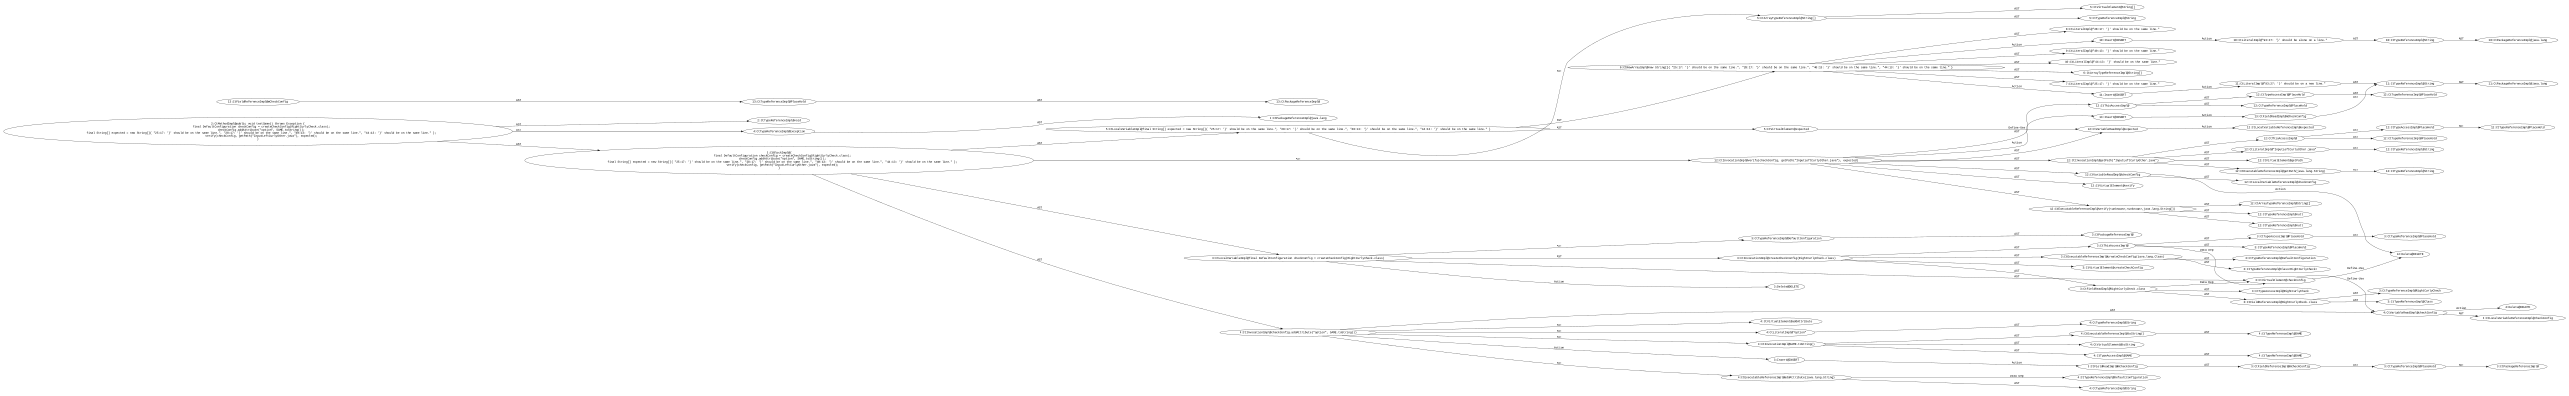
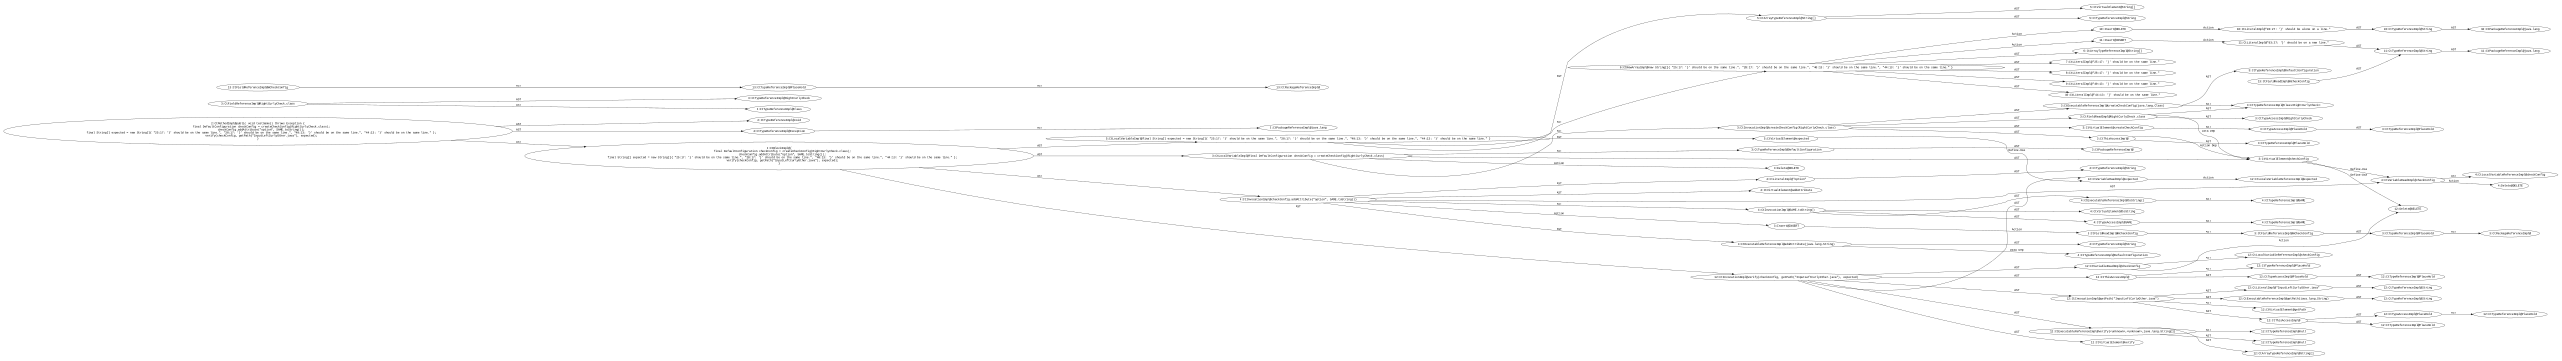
  digraph {
    fontname="Liberation Mono"
    rankdir=LR
    node [fontname="Liberation Mono" shape=ellipse]
    edge [fontname="Liberation Mono"]
    n1 [label="2:CtTypeReferenceImpl@void"]
    n2 [label="4:CtTypeReferenceImpl@Exception"]
    n3 [label="2:CtPackageReferenceImpl@java.lang"]
    n4 [label="3:CtTypeReferenceImpl@DefaultConfiguration"]
    n5 [label="3:CtPackageReferenceImpl@"]
    n6 [label="3:CtExecutableReferenceImpl@createCheckConfig(java.lang.Class)"]
    n7 [label="3:CtTypeReferenceImpl@DefaultConfiguration"]
    n8 [label="3:CtTypeReferenceImpl@Class<RightCurlyCheck>"]
    n9 [label="3:CtVirtualElement@createCheckConfig"]
    n10 [label="3:CtTypeAccessImpl@PlaceHold"]
    n11 [label="3:CtTypeReferenceImpl@PlaceHold"]
    n12 [label="3:CtThisAccessImpl@"]
    n13 [label="3:CtTypeReferenceImpl@PlaceHold"]
    n14 [label="3:CtVirtualElement@checkConfig"]
    n15 [label="4:CtVariableReadImpl@checkConfig"]
    n16 [label="12:Delete@DELETE"]
    n17 [label="3:CtFieldReferenceImpl@RightCurlyCheck.class"]
    n18 [label="3:CtTypeReferenceImpl@RightCurlyCheck"]
    n19 [label="3:CtTypeReferenceImpl@Class"]
    n20 [label="3:CtFieldReadImpl@RightCurlyCheck.class"]
    n21 [label="3:CtTypeAccessImpl@RightCurlyCheck"]
    n22 [label="3:CtInvocationImpl@createCheckConfig(RightCurlyCheck.class)"]
    n23 [label="4:CtLocalVariableReferenceImpl@checkConfig"]
    n24 [label="4:Delete@DELETE"]
    n25 [label="12:CtVariableReadImpl@checkConfig"]
    n26 [label="12:CtLocalVariableReferenceImpl@checkConfig"]
    n27 [label="3:CtLocalVariableImpl@final DefaultConfiguration checkConfig = createCheckConfig(RightCurlyCheck.class)"]
    n28 [label="3:Delete@DELETE"]
    n29 [label="4:CtExecutableReferenceImpl@addAttribute(java.lang.String)"]
    n30 [label="4:CtTypeReferenceImpl@DefaultConfiguration"]
    n31 [label="4:CtTypeReferenceImpl@String"]
    n32 [label="4:CtVirtualElement@addAttribute"]
    n33 [label="4:CtLiteralImpl@\"option\""]
    n34 [label="4:CtTypeReferenceImpl@String"]
    n35 [label="4:CtExecutableReferenceImpl@toString()"]
    n36 [label="4:CtTypeReferenceImpl@SAME"]
    n37 [label="4:CtVirtualElement@toString"]
    n38 [label="4:CtTypeAccessImpl@SAME"]
    n39 [label="4:CtTypeReferenceImpl@SAME"]
    n40 [label="4:CtInvocationImpl@SAME.toString()"]
    n41 [label="4:CtInvocationImpl@checkConfig.addAttribute(\"option\", SAME.toString())"]
    n42 [label="3:Insert@INSERT"]
    n43 [label="3:CtFieldReadImpl@mCheckConfig"]
    n44 [label="5:CtVirtualElement@String[]"]
    n45 [label="5:CtArrayTypeReferenceImpl@String[]"]
    n46 [label="5:CtTypeReferenceImpl@String"]
    n47 [label="6:CtNewArrayImpl@new String[]\{ \"25:17: '\}' should be on the same line.\", \"28:17: '\}' should be on the same line.\", \"40:13: '\}' should be on the same line.\", \"44:13: '\}' should be on the same line.\" \}"]
    n48 [label="6:CtArrayTypeReferenceImpl@String[]"]
    n49 [label="7:CtLiteralImpl@\"25:17: '\}' should be on the same line.\""]
    n50 [label="8:CtLiteralImpl@\"28:17: '\}' should be on the same line.\""]
    n51 [label="9:CtLiteralImpl@\"40:13: '\}' should be on the same line.\""]
    n52 [label="10:CtLiteralImpl@\"44:13: '\}' should be on the same line.\""]
-   n53 [label="10:Insert@INSERT"]
+   n53 [label="10:Insert@DELETE"]
    n54 [label="11:Insert@INSERT"]
    n55 [label="10:CtLiteralImpl@\"93:27: '\}' should be alone on a line.\""]
    n56 [label="11:CtLiteralImpl@\"93:27: '\}' should be on a new line.\""]
    n57 [label="5:CtVirtualElement@expected"]
    n58 [label="12:CtVariableReadImpl@expected"]
    n59 [label="12:CtLocalVariableReferenceImpl@expected"]
    n60 [label="5:CtLocalVariableImpl@final String[] expected = new String[]\{ \"25:17: '\}' should be on the same line.\", \"28:17: '\}' should be on the same line.\", \"40:13: '\}' should be on the same line.\", \"44:13: '\}' should be on the same line.\" \}"]
    n61 [label="12:CtExecutableReferenceImpl@verify(<unknown>,<unknown>,java.lang.String[])"]
    n62 [label="12:CtTypeReferenceImpl@null"]
    n63 [label="12:CtTypeReferenceImpl@null"]
    n64 [label="12:CtArrayTypeReferenceImpl@String[]"]
    n65 [label="12:CtVirtualElement@verify"]
    n66 [label="12:CtTypeAccessImpl@PlaceHold"]
    n67 [label="12:CtTypeReferenceImpl@PlaceHold"]
    n68 [label="12:CtThisAccessImpl@"]
    n69 [label="12:CtTypeReferenceImpl@PlaceHold"]
    n70 [label="12:CtExecutableReferenceImpl@getPath(java.lang.String)"]
    n71 [label="12:CtTypeReferenceImpl@String"]
    n72 [label="12:CtVirtualElement@getPath"]
    n73 [label="12:CtTypeAccessImpl@PlaceHold"]
    n74 [label="12:CtTypeReferenceImpl@PlaceHold"]
    n75 [label="12:CtThisAccessImpl@"]
    n76 [label="12:CtTypeReferenceImpl@PlaceHold"]
    n77 [label="12:CtLiteralImpl@\"InputLeftCurlyOther.java\""]
    n78 [label="12:CtTypeReferenceImpl@String"]
    n79 [label="12:CtInvocationImpl@getPath(\"InputLeftCurlyOther.java\")"]
    n80 [label="12:CtInvocationImpl@verify(checkConfig, getPath(\"InputLeftCurlyOther.java\"), expected)"]
-   n81 [label="13:Insert@INSERT"]
    n82 [label="13:CtFieldReadImpl@mCheckConfig"]
    n83 [label="2:CtBlockImpl@\{\n    final DefaultConfiguration checkConfig = createCheckConfig(RightCurlyCheck.class);\n    checkConfig.addAttribute(\"option\", SAME.toString());\n    final String[] expected = new String[]\{ \"25:17: '\}' should be on the same line.\", \"28:17: '\}' should be on the same line.\", \"40:13: '\}' should be on the same line.\", \"44:13: '\}' should be on the same line.\" \};\n    verify(checkConfig, getPath(\"InputLeftCurlyOther.java\"), expected);\n\}"]
    n84 [label="2:CtMethodImpl@public void testSame() throws Exception \{\n    final DefaultConfiguration checkConfig = createCheckConfig(RightCurlyCheck.class);\n    checkConfig.addAttribute(\"option\", SAME.toString());\n    final String[] expected = new String[]\{ \"25:17: '\}' should be on the same line.\", \"28:17: '\}' should be on the same line.\", \"40:13: '\}' should be on the same line.\", \"44:13: '\}' should be on the same line.\" \};\n    verify(checkConfig, getPath(\"InputLeftCurlyOther.java\"), expected);\n\}"]
    n85 [label="3:CtFieldReferenceImpl@mCheckConfig"]
    n86 [label="3:CtPackageReferenceImpl@"]
    n87 [label="3:CtTypeReferenceImpl@PlaceHold"]
    n88 [label="11:CtTypeReferenceImpl@String"]
    n89 [label="13:CtPackageReferenceImpl@"]
    n90 [label="13:CtTypeReferenceImpl@PlaceHold"]
    n91 [label="13:CtFieldReferenceImpl@mCheckConfig"]
    n92 [label="10:CtTypeReferenceImpl@String"]
    n93 [label="10:CtPackageReferenceImpl@java.lang"]
    n94 [label="11:CtPackageReferenceImpl@java.lang"]
    n2 -> n3 [label=AST]
    n4 -> n5 [label=AST]
    n6 -> n7 [label=AST]
    n6 -> n8 [label=AST]
    n10 -> n11 [label=AST]
-   n12 -> n10 [label=AST]
+   n9 -> n10 [label=AST]
    n12 -> n13 [label=AST]
-   n12 -> n14 [label="Data Dep"]
+   n12 -> n14 [label="Action Dep"]
    n14 -> n15 [label="Define-Use"]
    n14 -> n16 [label="Define-Use"]
    n15 -> n23 [label=AST]
    n15 -> n24 [label=Action]
    n17 -> n18 [label=AST]
    n17 -> n19 [label=AST]
    n20 -> n14 [label="Data Dep"]
-   n20 -> n17 [label=AST]
+   n20 -> n8 [label=AST]
    n20 -> n21 [label=AST]
    n22 -> n6 [label=AST]
    n22 -> n9 [label=AST]
    n22 -> n12 [label=AST]
    n22 -> n20 [label=AST]
    n25 -> n16 [label=Action]
    n25 -> n26 [label=AST]
    n27 -> n4 [label=AST]
    n27 -> n14 [label=AST]
    n27 -> n22 [label=AST]
    n27 -> n28 [label=Action]
    n29 -> n30 [label="Data Dep"]
    n29 -> n31 [label=AST]
    n33 -> n34 [label=AST]
    n35 -> n36 [label=AST]
    n38 -> n39 [label=AST]
    n40 -> n35 [label=AST]
    n40 -> n37 [label=AST]
    n40 -> n38 [label=AST]
    n41 -> n15 [label=AST]
    n41 -> n29 [label=AST]
    n41 -> n32 [label=AST]
    n41 -> n33 [label=AST]
    n41 -> n40 [label=AST]
    n41 -> n42 [label=Action]
    n42 -> n43 [label=Action]
    n43 -> n85 [label=AST]
    n45 -> n44 [label=AST]
    n45 -> n46 [label=AST]
    n47 -> n48 [label=AST]
    n47 -> n49 [label=AST]
    n47 -> n50 [label=AST]
    n47 -> n51 [label=AST]
    n47 -> n52 [label=AST]
    n47 -> n53 [label=Action]
    n47 -> n54 [label=Action]
    n53 -> n55 [label=Action]
    n54 -> n56 [label=Action]
    n55 -> n92 [label=AST]
    n56 -> n88 [label=AST]
    n57 -> n58 [label="Define-Use"]
    n58 -> n59 [label=Action]
    n60 -> n45 [label=AST]
    n60 -> n47 [label=AST]
    n60 -> n57 [label=AST]
    n61 -> n62 [label=AST]
    n61 -> n63 [label=AST]
    n61 -> n64 [label=AST]
    n66 -> n67 [label=AST]
    n68 -> n66 [label=AST]
    n68 -> n69 [label=AST]
    n70 -> n71 [label=AST]
    n73 -> n74 [label=AST]
    n75 -> n73 [label=AST]
    n75 -> n76 [label=AST]
    n77 -> n78 [label=AST]
    n79 -> n70 [label=AST]
    n79 -> n72 [label=AST]
    n79 -> n75 [label=AST]
    n79 -> n77 [label=AST]
    n80 -> n25 [label=AST]
    n80 -> n58 [label=AST]
    n80 -> n61 [label=AST]
    n80 -> n65 [label=AST]
    n80 -> n68 [label=AST]
    n80 -> n79 [label=AST]
-   n80 -> n81 [label=Action]
-   n81 -> n82 [label=Action]
    n82 -> n88 [label=AST]
    n83 -> n27 [label=AST]
    n83 -> n41 [label=AST]
    n83 -> n60 [label=AST]
    n83 -> n80 [label=AST]
    n84 -> n1 [label=AST]
    n84 -> n2 [label=AST]
    n84 -> n83 [label=AST]
    n85 -> n87 [label=AST]
    n87 -> n86 [label=AST]
    n88 -> n94 [label=AST]
    n90 -> n89 [label=AST]
    n91 -> n90 [label=AST]
    n92 -> n93 [label=AST]
  }
